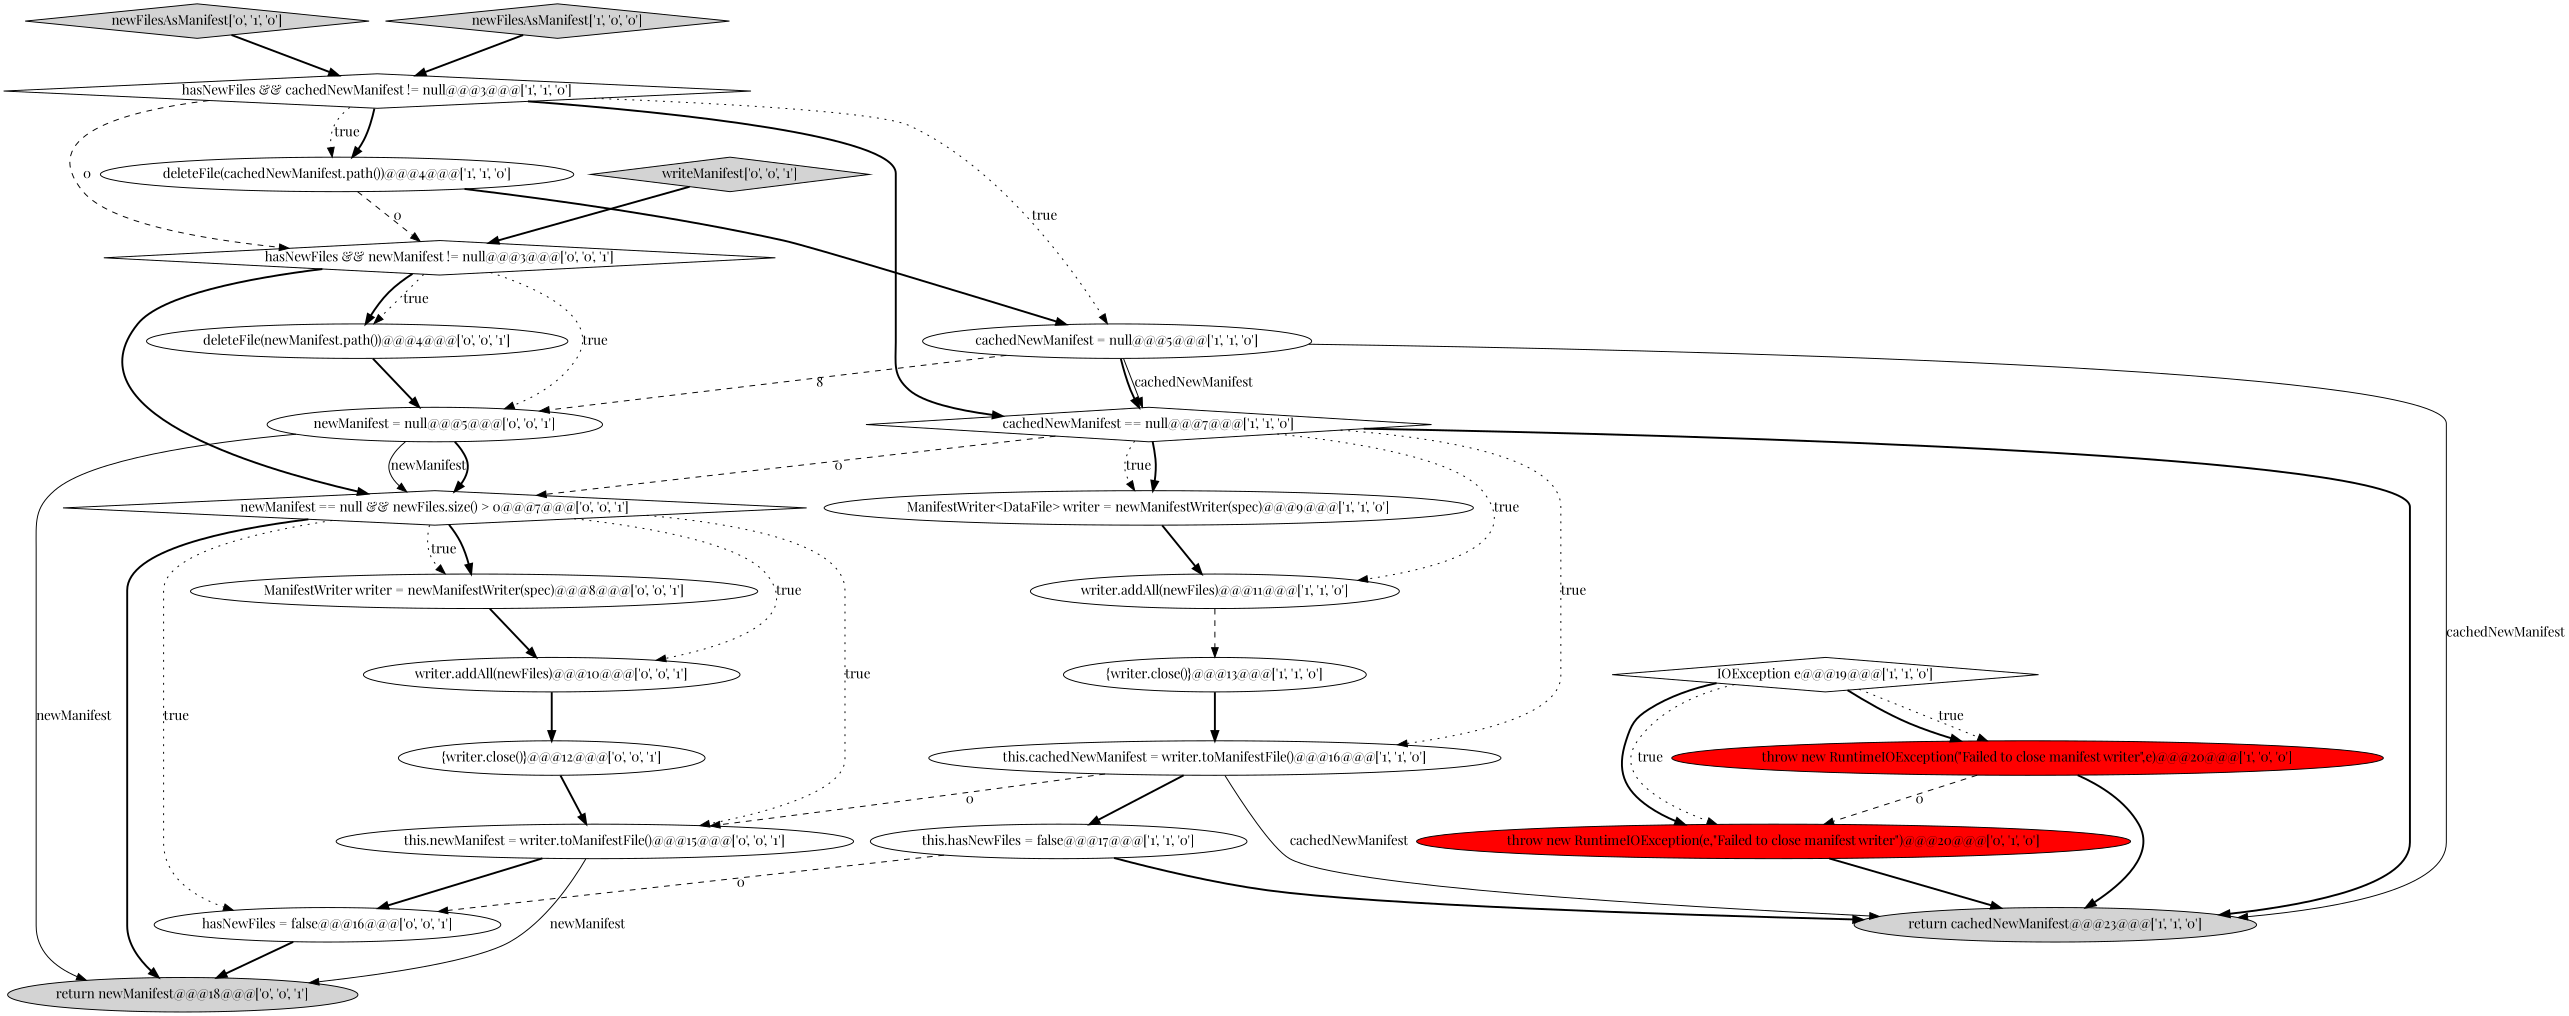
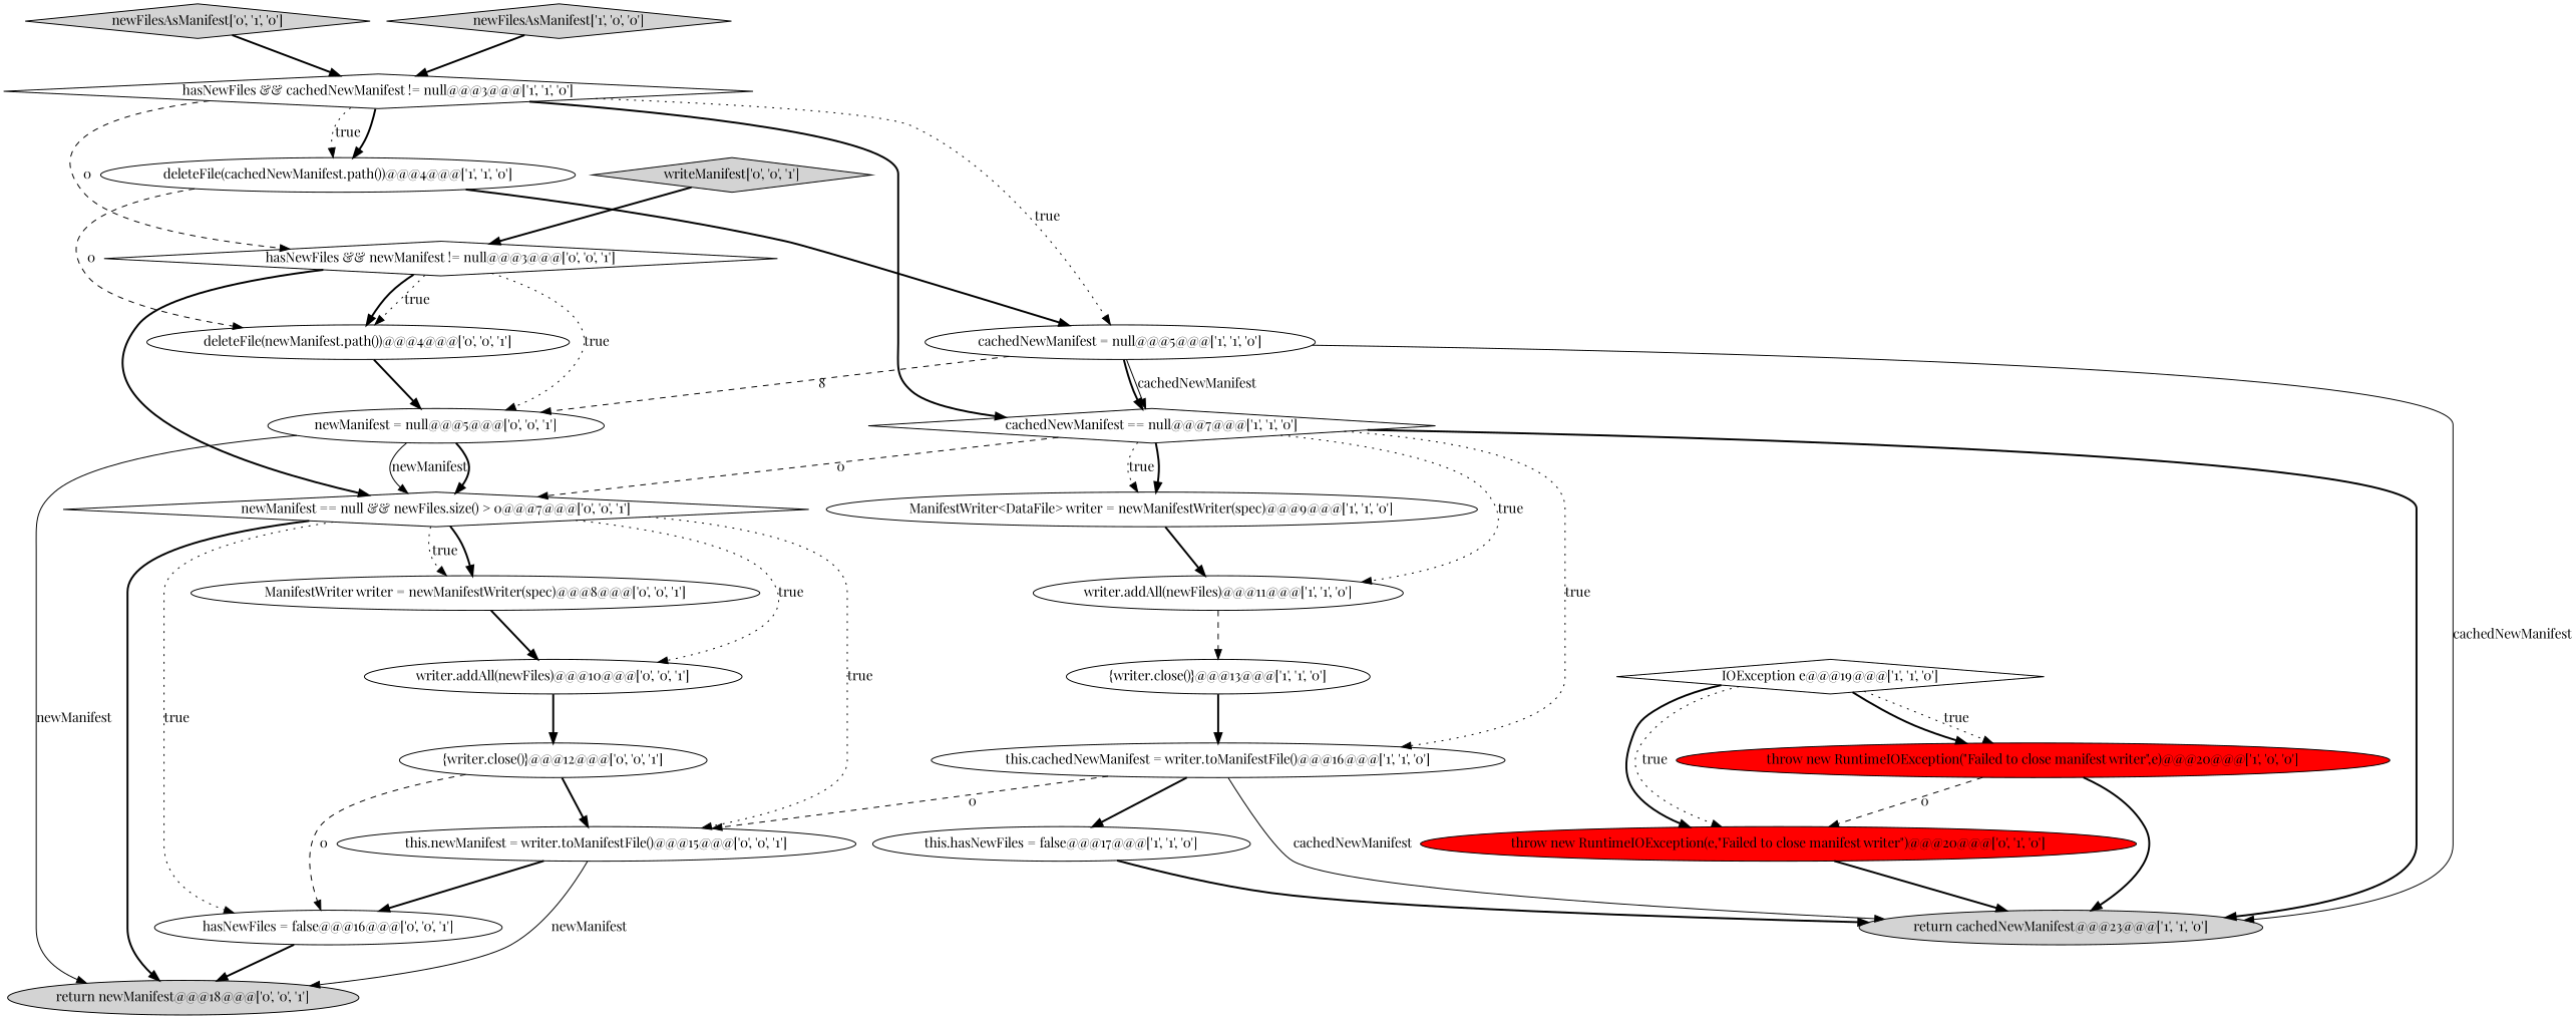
  digraph {
    fontname="Playfair Display"
    node [fillcolor=white fontname="Playfair Display" shape=ellipse style=filled]
    edge [fontname="Playfair Display" style=bold]
    n1 [label="newManifest = null@@@5@@@['0', '0', '1']"]
    n2 [fillcolor=lightgray label="return newManifest@@@18@@@['0', '0', '1']"]
    n3 [label="newManifest == null && newFiles.size() > 0@@@7@@@['0', '0', '1']" shape=diamond]
    n4 [label="writer.addAll(newFiles)@@@10@@@['0', '0', '1']"]
    n5 [label="this.newManifest = writer.toManifestFile()@@@15@@@['0', '0', '1']"]
    n6 [label="hasNewFiles = false@@@16@@@['0', '0', '1']"]
    n7 [label="ManifestWriter writer = newManifestWriter(spec)@@@8@@@['0', '0', '1']"]
    n8 [fillcolor=lightgray label="newFilesAsManifest['0', '1', '0']" shape=diamond]
    n9 [label="hasNewFiles && cachedNewManifest != null@@@3@@@['1', '1', '0']" shape=diamond]
    n10 [label="cachedNewManifest == null@@@7@@@['1', '1', '0']" shape=diamond]
    n11 [label="deleteFile(cachedNewManifest.path())@@@4@@@['1', '1', '0']"]
    n12 [label="cachedNewManifest = null@@@5@@@['1', '1', '0']"]
    n13 [label="hasNewFiles && newManifest != null@@@3@@@['0', '0', '1']" shape=diamond]
    n14 [fillcolor=red label="throw new RuntimeIOException(\"Failed to close manifest writer\",e)@@@20@@@['1', '0', '0']"]
    n15 [fillcolor=lightgray label="return cachedNewManifest@@@23@@@['1', '1', '0']"]
    n16 [fillcolor=red label="throw new RuntimeIOException(e,\"Failed to close manifest writer\")@@@20@@@['0', '1', '0']"]
    n17 [label="this.cachedNewManifest = writer.toManifestFile()@@@16@@@['1', '1', '0']"]
    n18 [label="ManifestWriter<DataFile> writer = newManifestWriter(spec)@@@9@@@['1', '1', '0']"]
    n19 [label="writer.addAll(newFiles)@@@11@@@['1', '1', '0']"]
    n20 [label="deleteFile(newManifest.path())@@@4@@@['0', '0', '1']"]
    n21 [fillcolor=lightgray label="newFilesAsManifest['1', '0', '0']" shape=diamond]
    n22 [label="this.hasNewFiles = false@@@17@@@['1', '1', '0']"]
    n23 [label="{writer.close()}@@@13@@@['1', '1', '0']"]
    n24 [label="{writer.close()}@@@12@@@['0', '0', '1']"]
    n25 [fillcolor=lightgray label="writeManifest['0', '0', '1']" shape=diamond]
    n26 [label="IOException e@@@19@@@['1', '1', '0']" shape=diamond]
    n1 -> n2 [label=newManifest style=solid]
    n1 -> n3 [label=newManifest style=solid]
    n1 -> n3
    n3 -> n2
    n3 -> n4 [label=true style=dotted]
    n3 -> n5 [label=true style=dotted]
    n3 -> n6 [label=true style=dotted]
    n3 -> n7
    n3 -> n7 [label=true style=dotted]
    n4 -> n24
    n5 -> n2 [label=newManifest style=solid]
    n5 -> n6
    n6 -> n2
    n7 -> n4
    n8 -> n9
    n9 -> n10
    n9 -> n11
    n9 -> n11 [label=true style=dotted]
    n9 -> n12 [label=true style=dotted]
    n9 -> n13 [label=0 style=dashed]
    n10 -> n3 [label=0 style=dashed]
    n10 -> n15
    n10 -> n17 [label=true style=dotted]
    n10 -> n18
    n10 -> n18 [label=true style=dotted]
    n10 -> n19 [label=true style=dotted]
    n11 -> n12
-   n11 -> n13 [label=0 style=dashed]
+   n11 -> n20 [label=0 style=dashed]
    n12 -> n1 [label=8 style=dashed]
    n12 -> n10
    n12 -> n10 [label=cachedNewManifest style=solid]
    n12 -> n15 [label=cachedNewManifest style=solid]
    n13 -> n1 [label=true style=dotted]
    n13 -> n3
    n13 -> n20 [label=true style=dotted]
    n13 -> n20
    n14 -> n15
    n14 -> n16 [label=0 style=dashed]
    n16 -> n15
    n17 -> n5 [label=0 style=dashed]
    n17 -> n15 [label=cachedNewManifest style=solid]
    n17 -> n22
    n18 -> n19
    n19 -> n23 [style=dashed]
    n20 -> n1
    n21 -> n9
-   n22 -> n6 [label=0 style=dashed]
+   n24 -> n6 [label=0 style=dashed]
    n22 -> n15
    n23 -> n17
    n24 -> n5
    n25 -> n13
    n26 -> n14 [label=true style=dotted]
    n26 -> n14
    n26 -> n16 [label=true style=dotted]
    n26 -> n16
  }
